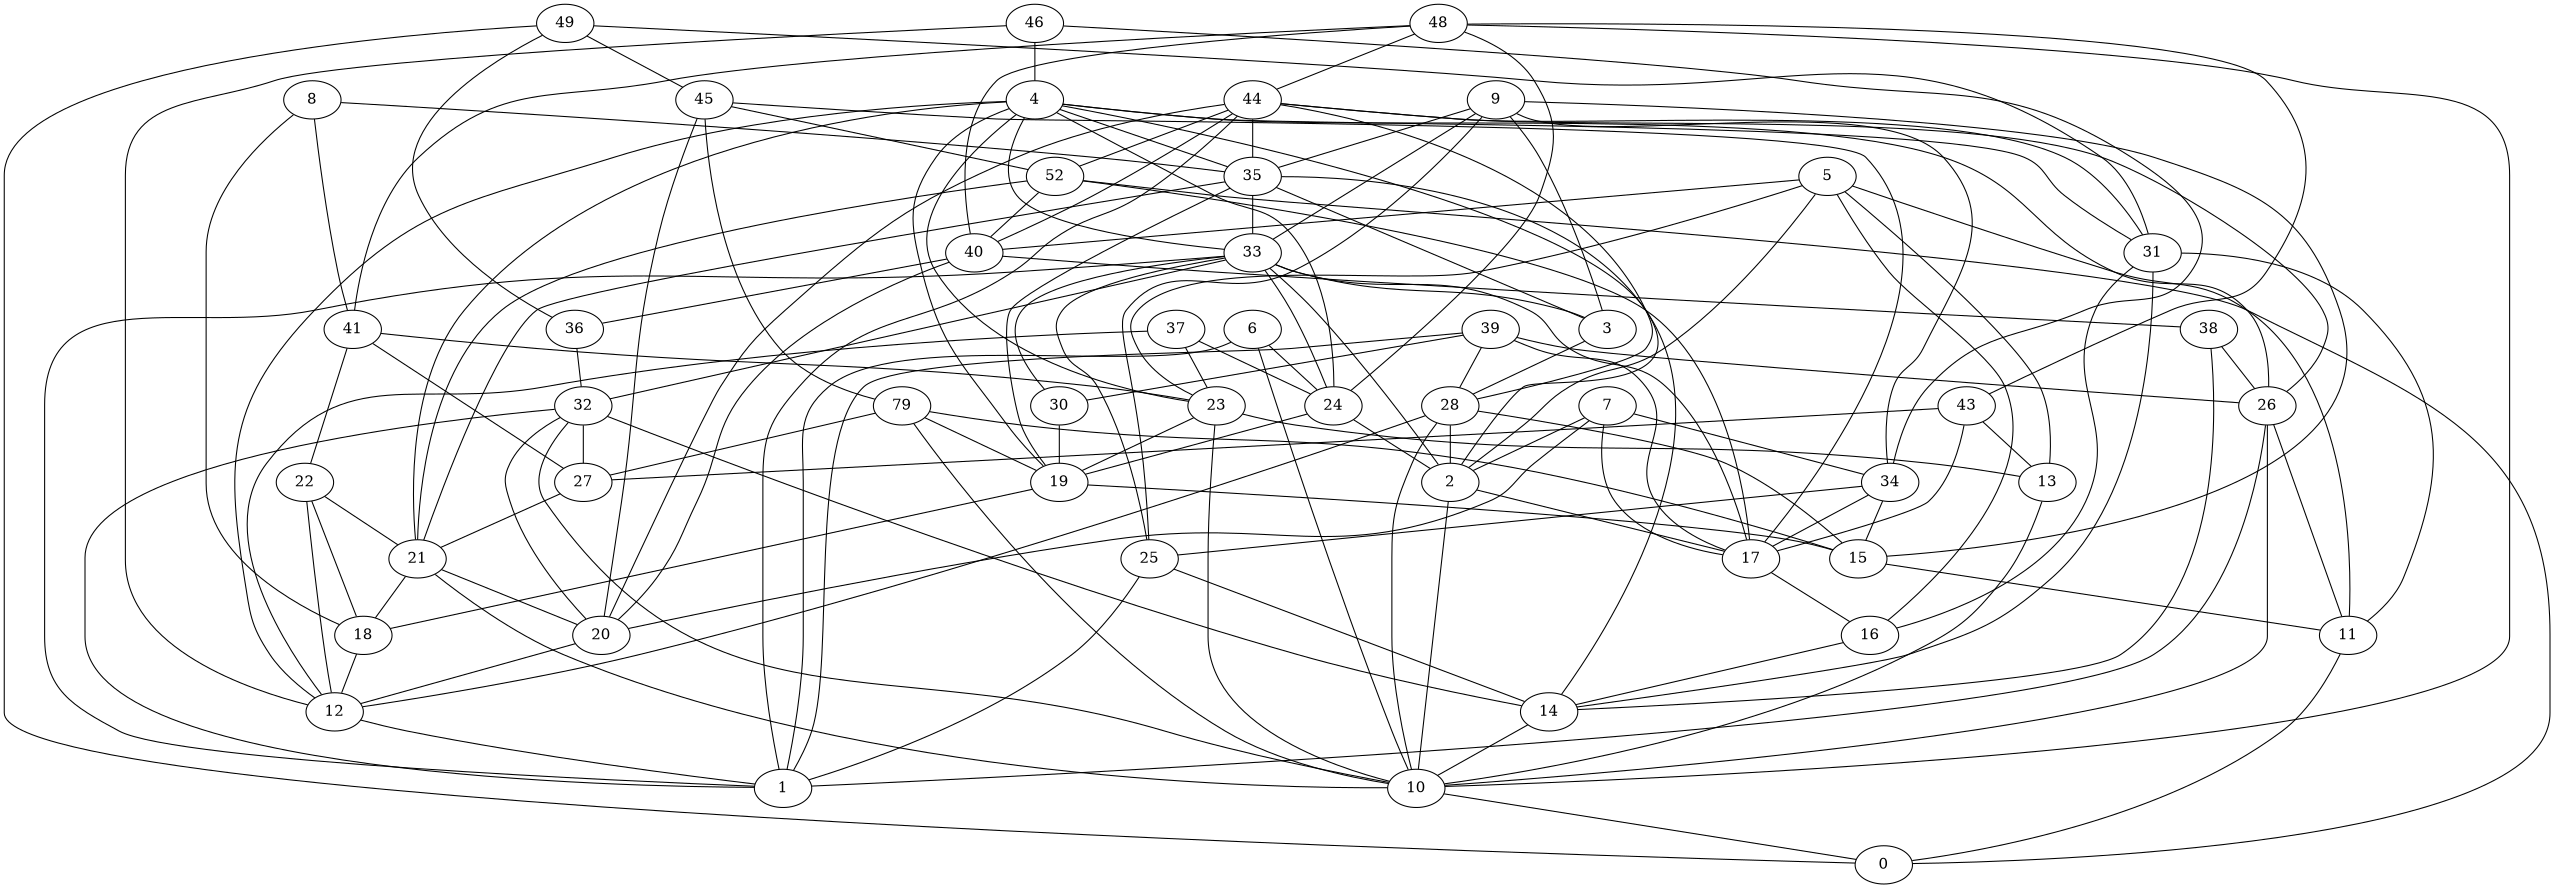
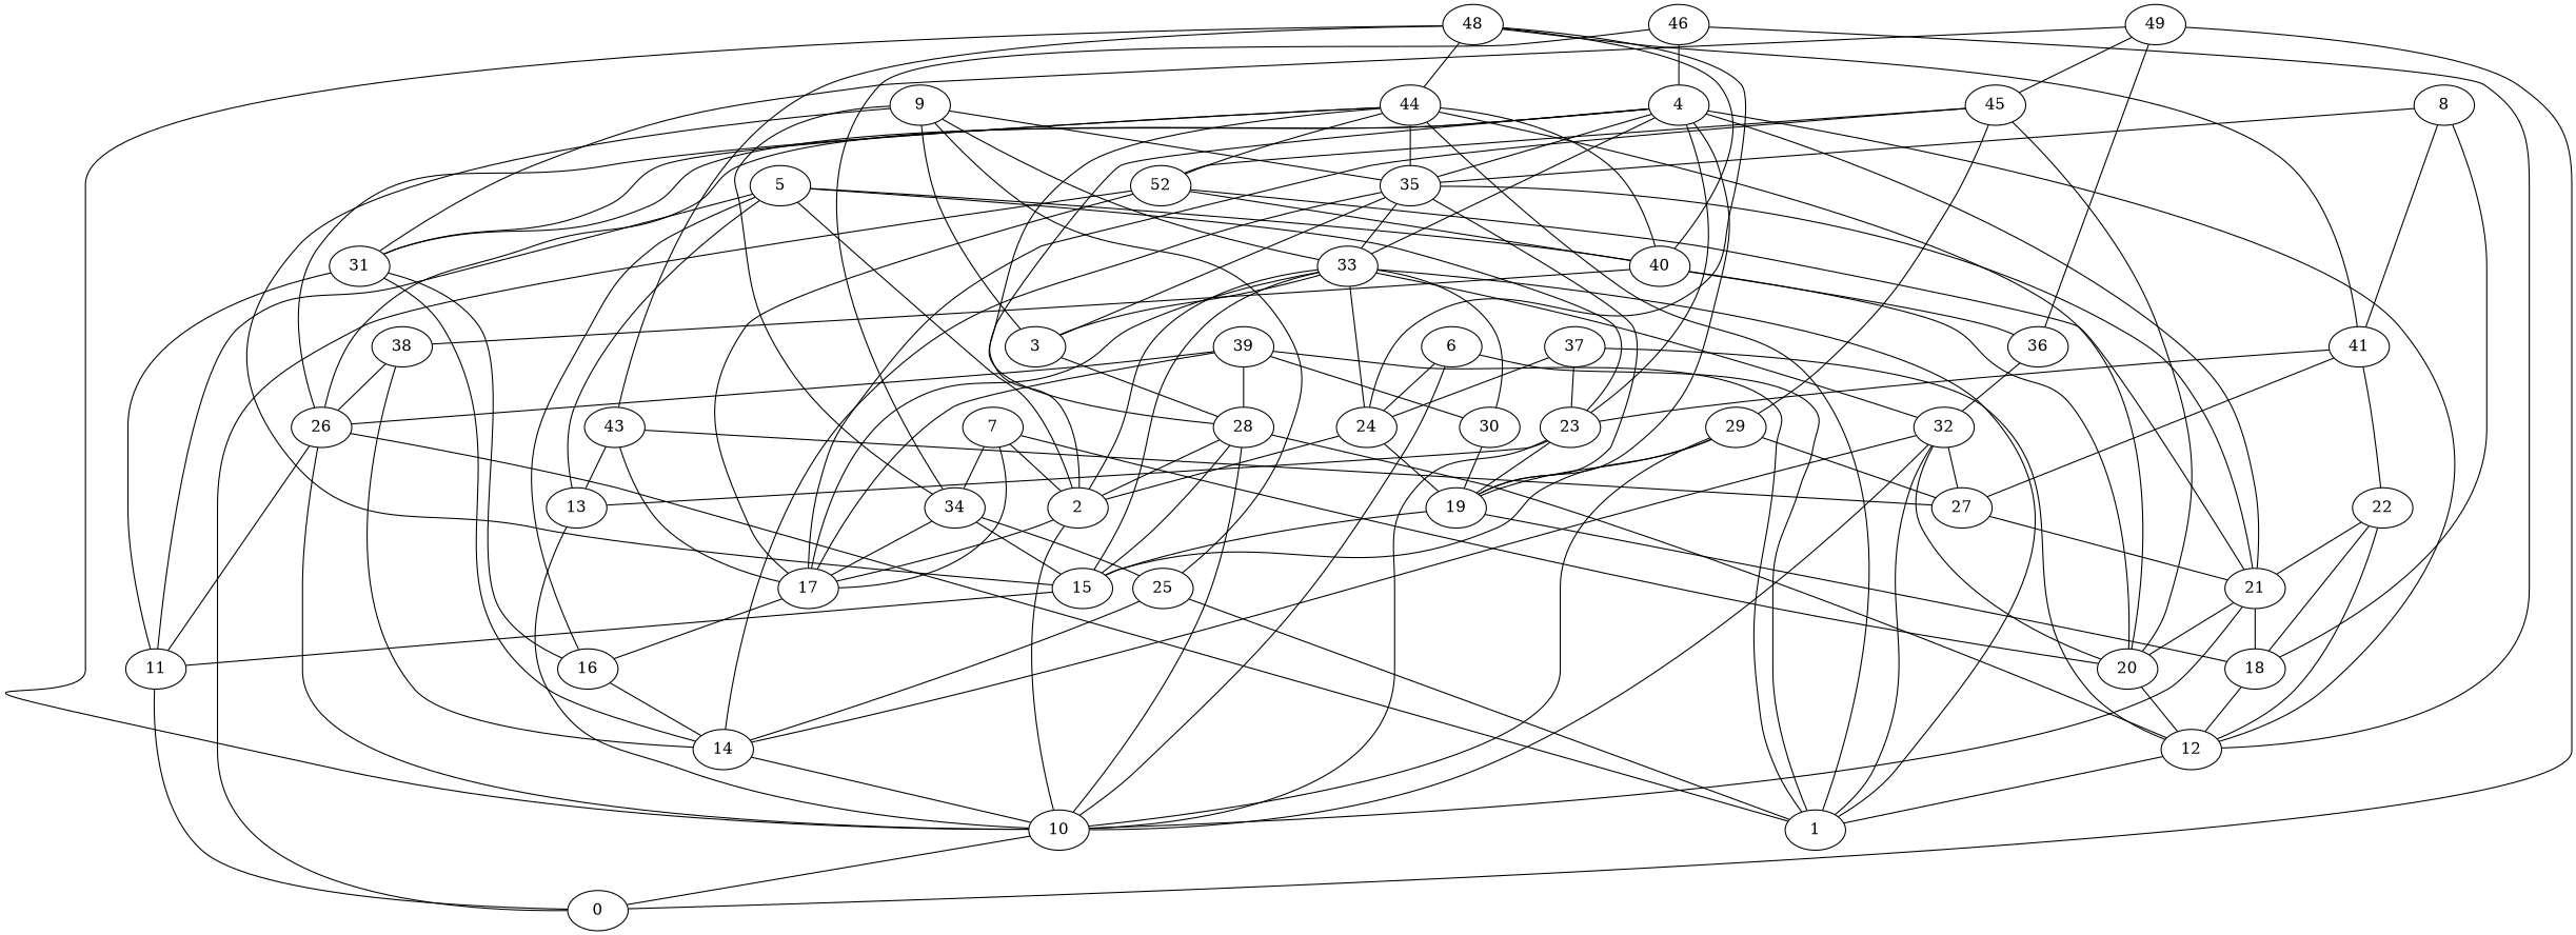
  digraph {
    edge [color=black dir=none]
    24
    19
    2
    18
    15
    10
    17
    37
    12
    23
    1
    13
    38
    14
    26
    11
    48
    40
    44
    43
    41
    0
    20
    36
    35
    n26 [label=52]
    31
    28
    27
    22
    21
    16
    8
    3
    33
    32
-   29 [label=79]
+   29
    46
    34
    4
    25
    5
    9
    30
    7
    49
    45
    6
    39
    subgraph sub_1 {
      24
      19
      2
      18
      15
      10
      17
      37
      12
      23
      1
      13
      38
      14
      26
      11
      48
      40
      44
      43
      41
      0
      20
      36
      35
      n26
      31
      28
      27
      22
      21
      16
      8
      3
      33
      32
      29
      46
      34
      4
      25
      5
      9
      30
      7
      49
      45
      6
      39
    }
    24 -> 19
    24 -> 2
    19 -> 18
    19 -> 15
    2 -> 10
    2 -> 17
    18 -> 12
    15 -> 11
    10 -> 0
    17 -> 16
    37 -> 24
    37 -> 12
    37 -> 23
    12 -> 1
    23 -> 19
    23 -> 10
    23 -> 13
    13 -> 10
    38 -> 14
    38 -> 26
    14 -> 10
    26 -> 10
    26 -> 1
    26 -> 11
    11 -> 0
    48 -> 24
    48 -> 10
    48 -> 40
    48 -> 44
    48 -> 43
    48 -> 41
    40 -> 38
    40 -> 20
    40 -> 36
    44 -> 1
    44 -> 26
    44 -> 40
    44 -> 20
    44 -> 35
    44 -> n26
    44 -> 31
    44 -> 28
    43 -> 17
    43 -> 13
    43 -> 27
    41 -> 23
    41 -> 27
    41 -> 22
    20 -> 12
    36 -> 32
    35 -> 19
    35 -> 14
    35 -> 21
    35 -> 3
    35 -> 33
    n26 -> 17
    n26 -> 40
    n26 -> 0
    n26 -> 21
    31 -> 14
    31 -> 11
    31 -> 16
    28 -> 2
    28 -> 15
    28 -> 10
    28 -> 12
    27 -> 21
    22 -> 18
    22 -> 12
    22 -> 21
    21 -> 18
    21 -> 10
    21 -> 20
    16 -> 14
    8 -> 18
    8 -> 41
    8 -> 35
    3 -> 28
    33 -> 24
    33 -> 2
-   33 -> 25
+   33 -> 15
    33 -> 17
    33 -> 1
    33 -> 3
    33 -> 32
    33 -> 30
    32 -> 10
    32 -> 1
    32 -> 14
    32 -> 20
    32 -> 27
    29 -> 19
    29 -> 15
    29 -> 10
    29 -> 27
    46 -> 12
    46 -> 34
    46 -> 4
    34 -> 15
    34 -> 17
    34 -> 25
-   4 -> 24
    4 -> 19
    4 -> 2
    4 -> 12
    4 -> 23
    4 -> 26
    4 -> 35
    4 -> 31
    4 -> 21
    4 -> 33
    25 -> 1
    25 -> 14
    5 -> 2
    5 -> 23
    5 -> 13
    5 -> 11
    5 -> 40
    5 -> 16
    9 -> 15
    9 -> 35
    9 -> 3
    9 -> 33
    9 -> 34
    9 -> 25
    30 -> 19
    7 -> 2
    7 -> 17
    7 -> 20
    7 -> 34
    49 -> 0
    49 -> 36
    49 -> 31
    49 -> 45
    45 -> 17
    45 -> 20
    45 -> n26
    45 -> 29
    6 -> 24
    6 -> 10
    6 -> 1
    39 -> 17
    39 -> 1
    39 -> 26
    39 -> 28
    39 -> 30
  }
